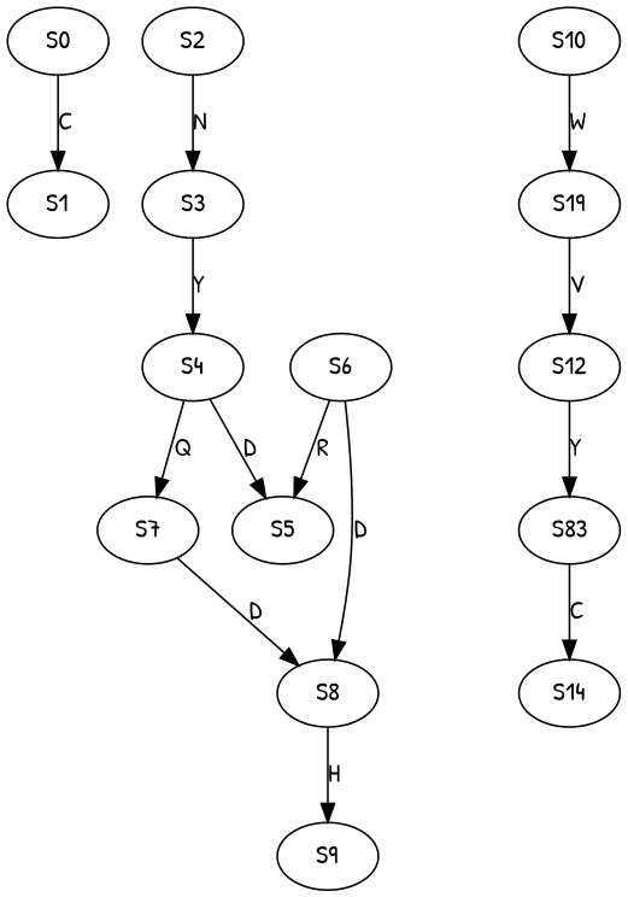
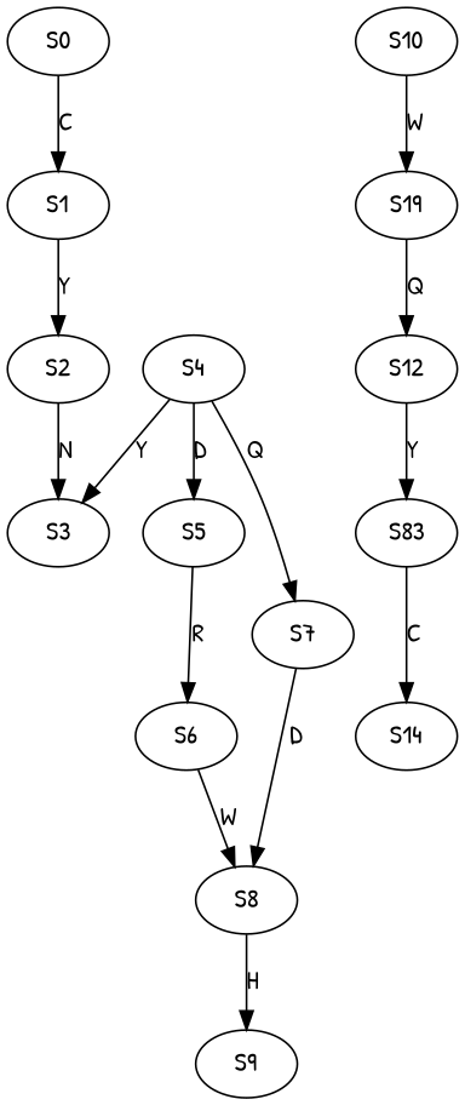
  strict digraph {
    fontname="Patrick Hand"
    node [fontname="Patrick Hand"]
    edge [fontname="Patrick Hand"]
    S0
    S1
    S2
    S3
    S4
    S5
    S7
    S6
    S8
    S9
    n11 [label=S19]
    S10
    S12
    n14 [label=S83]
    S14
    S0 -> S1 [label=C]
+   S1 -> S2 [label=Y]
    S2 -> S3 [label=N]
-   S3 -> S4 [label=Y]
+   S4 -> S3 [label=Y]
    S4 -> S5 [label=D]
    S4 -> S7 [label=Q]
-   S6 -> S5 [label=R]
+   S5 -> S6 [label=R]
    S7 -> S8 [label=D]
-   S6 -> S8 [label=D]
+   S6 -> S8 [label=W]
    S8 -> S9 [label=H]
-   n11 -> S12 [label=V]
+   n11 -> S12 [label=Q]
    S10 -> n11 [label=W]
    S12 -> n14 [label=Y]
    n14 -> S14 [label=C]
  }
